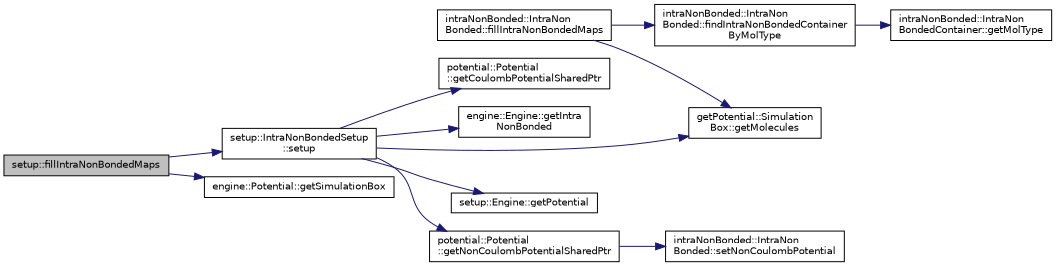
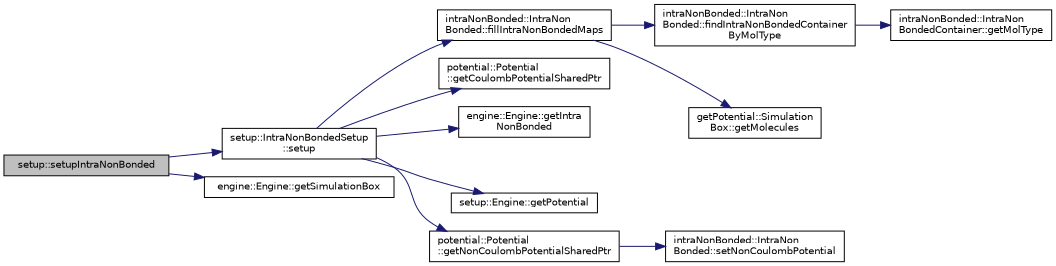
  digraph {
    rankdir=LR
    node [color=black fillcolor=white fontname=Helvetica fontsize=10 shape=record style=filled]
    edge [color=midnightblue fontname=Helvetica fontsize=10 labelfontname=Helvetica labelfontsize=10 style=solid]
-   n1 [fillcolor=grey75 fontcolor=black height=0.2 label="setup::fillIntraNonBondedMaps" width=0.4]
+   n1 [fillcolor=grey75 fontcolor=black height=0.2 label="setup::setupIntraNonBonded" width=0.4]
    n2 [height=0.2 label="setup::IntraNonBondedSetup\l::setup" width=0.4]
-   n3 [height=0.2 label="engine::Potential::getSimulationBox" width=0.4]
+   n3 [height=0.2 label="engine::Engine::getSimulationBox" width=0.4]
    n4 [height=0.2 label="intraNonBonded::IntraNon\lBonded::fillIntraNonBondedMaps" width=0.4]
    n5 [height=0.2 label="potential::Potential\l::getCoulombPotentialSharedPtr" width=0.4]
    n6 [height=0.2 label="engine::Engine::getIntra\lNonBonded" width=0.4]
    n7 [height=0.2 label="potential::Potential\l::getNonCoulombPotentialSharedPtr" width=0.4]
    n8 [height=0.2 label="setup::Engine::getPotential" width=0.4]
    n9 [height=0.2 label="intraNonBonded::IntraNon\lBonded::findIntraNonBondedContainer\lByMolType" width=0.4]
    n10 [height=0.2 label="getPotential::Simulation\lBox::getMolecules" width=0.4]
    n11 [height=0.2 label="intraNonBonded::IntraNon\lBonded::setNonCoulombPotential" width=0.4]
    n12 [height=0.2 label="intraNonBonded::IntraNon\lBondedContainer::getMolType" width=0.4]
    n1 -> n2
    n1 -> n3
-   n2 -> n10
+   n2 -> n4
    n2 -> n5
    n2 -> n6
    n2 -> n7
    n2 -> n8
    n4 -> n9
    n4 -> n10
    n7 -> n11
    n9 -> n12
  }
